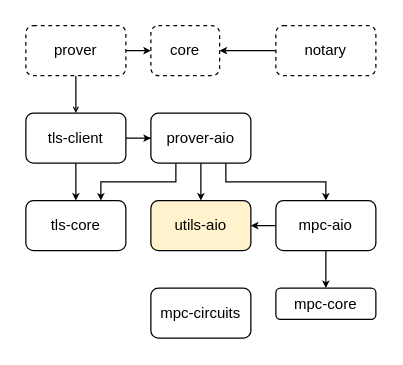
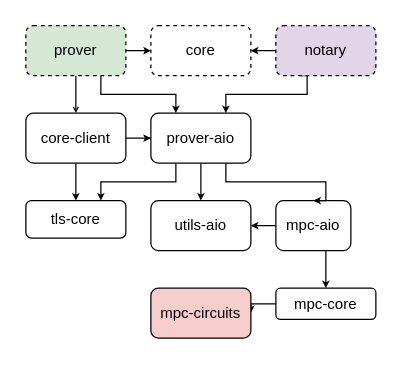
  <mxCell id="0" />
  <mxCell id="1" parent="0" />
+ <mxCell id="2" style="edgeStyle=orthogonalEdgeStyle;rounded=0;jumpStyle=arc;orthogonalLoop=1;jettySize=auto;html=1;entryX=1;entryY=0.5;entryDx=0;entryDy=0;endSize=3;" edge="1" parent="1" source="3" target="11"><mxGeometry relative="1" as="geometry" /></mxCell>
  <mxCell id="3" value="mpc-core" style="rounded=1;whiteSpace=wrap;html=1;" parent="1" vertex="1"><mxGeometry x="220" y="230" width="80" height="25" as="geometry" /></mxCell>
  <mxCell id="4" style="edgeStyle=elbowEdgeStyle;rounded=0;jumpStyle=arc;orthogonalLoop=1;jettySize=auto;html=1;exitX=0;exitY=0.5;exitDx=0;exitDy=0;entryX=1;entryY=0.5;entryDx=0;entryDy=0;endSize=3;" edge="1" parent="1" source="6" target="12"><mxGeometry relative="1" as="geometry" /></mxCell>
  <mxCell id="5" style="edgeStyle=elbowEdgeStyle;rounded=0;jumpStyle=arc;orthogonalLoop=1;jettySize=auto;html=1;entryX=0.5;entryY=0;entryDx=0;entryDy=0;endSize=3;" edge="1" parent="1" source="6" target="3"><mxGeometry relative="1" as="geometry" /></mxCell>
- <mxCell id="6" value="mpc-aio" style="rounded=1;whiteSpace=wrap;html=1;" parent="1" vertex="1"><mxGeometry x="220" y="160" width="80" height="40" as="geometry" /></mxCell>
+ <mxCell id="6" value="mpc-aio" style="rounded=1;whiteSpace=wrap;html=1;" parent="1" vertex="1"><mxGeometry x="220" y="160" width="60" height="40" as="geometry" /></mxCell>
  <mxCell id="7" style="edgeStyle=orthogonalEdgeStyle;rounded=0;orthogonalLoop=1;jettySize=auto;html=1;exitX=0.5;exitY=1;exitDx=0;exitDy=0;entryX=0.5;entryY=0;entryDx=0;entryDy=0;endSize=3;" parent="1" source="10" target="12" edge="1"><mxGeometry relative="1" as="geometry" /></mxCell>
  <mxCell id="8" style="edgeStyle=orthogonalEdgeStyle;rounded=0;jumpStyle=arc;orthogonalLoop=1;jettySize=auto;html=1;exitX=0.75;exitY=1;exitDx=0;exitDy=0;entryX=0.5;entryY=0;entryDx=0;entryDy=0;endSize=3;" edge="1" parent="1" source="10" target="6"><mxGeometry relative="1" as="geometry"><Array as="points"><mxPoint x="180" y="145" /><mxPoint x="260" y="145" /></Array></mxGeometry></mxCell>
  <mxCell id="9" style="edgeStyle=orthogonalEdgeStyle;rounded=0;jumpStyle=arc;orthogonalLoop=1;jettySize=auto;html=1;exitX=0.25;exitY=1;exitDx=0;exitDy=0;entryX=0.75;entryY=0;entryDx=0;entryDy=0;endSize=3;" edge="1" parent="1" source="10" target="24"><mxGeometry relative="1" as="geometry"><Array as="points"><mxPoint x="140" y="145" /><mxPoint x="80" y="145" /></Array></mxGeometry></mxCell>
  <mxCell id="10" value="prover-aio" style="rounded=1;whiteSpace=wrap;html=1;" parent="1" vertex="1"><mxGeometry x="120" y="90" width="80" height="40" as="geometry" /></mxCell>
- <mxCell id="11" value="mpc-circuits" style="rounded=1;whiteSpace=wrap;html=1;" parent="1" vertex="1"><mxGeometry x="120" y="230" width="80" height="40" as="geometry" /></mxCell>
- <mxCell id="12" value="utils-aio" style="rounded=1;whiteSpace=wrap;html=1;fillColor=#fff2cc;" parent="1" vertex="1"><mxGeometry x="120" y="160" width="80" height="40" as="geometry" /></mxCell>
+ <mxCell id="11" value="mpc-circuits" style="rounded=1;whiteSpace=wrap;html=1;fillColor=#f8cecc;" parent="1" vertex="1"><mxGeometry x="120" y="230" width="80" height="40" as="geometry" /></mxCell>
+ <mxCell id="12" value="utils-aio" style="rounded=1;whiteSpace=wrap;html=1;" parent="1" vertex="1"><mxGeometry x="120" y="160" width="80" height="40" as="geometry" /></mxCell>
  <mxCell id="13" style="edgeStyle=orthogonalEdgeStyle;rounded=0;orthogonalLoop=1;jettySize=auto;html=1;exitX=1;exitY=0.5;exitDx=0;exitDy=0;entryX=0;entryY=0.5;entryDx=0;entryDy=0;endSize=3;" parent="1" source="16" target="20" edge="1"><mxGeometry relative="1" as="geometry" /></mxCell>
+ <mxCell id="14" style="edgeStyle=orthogonalEdgeStyle;rounded=0;orthogonalLoop=1;jettySize=auto;html=1;exitX=0.75;exitY=1;exitDx=0;exitDy=0;entryX=0.25;entryY=0;entryDx=0;entryDy=0;endSize=3;" edge="1" parent="1" source="16" target="10"><mxGeometry relative="1" as="geometry"><Array as="points"><mxPoint x="80" y="75" /><mxPoint x="140" y="75" /></Array></mxGeometry></mxCell>
  <mxCell id="15" style="edgeStyle=orthogonalEdgeStyle;rounded=0;jumpStyle=arc;orthogonalLoop=1;jettySize=auto;html=1;entryX=0.5;entryY=0;entryDx=0;entryDy=0;endSize=3;endArrow=open;" edge="1" parent="1" source="16" target="23"><mxGeometry relative="1" as="geometry" /></mxCell>
- <mxCell id="16" value="prover" style="rounded=1;whiteSpace=wrap;html=1;dashed=1;" parent="1" vertex="1"><mxGeometry x="20" y="20" width="80" height="40" as="geometry" /></mxCell>
+ <mxCell id="16" value="prover" style="rounded=1;whiteSpace=wrap;html=1;dashed=1;fillColor=#d5e8d4;" parent="1" vertex="1"><mxGeometry x="20" y="20" width="80" height="40" as="geometry" /></mxCell>
  <mxCell id="17" style="edgeStyle=orthogonalEdgeStyle;rounded=0;orthogonalLoop=1;jettySize=auto;html=1;exitX=0;exitY=0.5;exitDx=0;exitDy=0;entryX=1;entryY=0.5;entryDx=0;entryDy=0;endSize=3;" parent="1" source="19" target="20" edge="1"><mxGeometry relative="1" as="geometry" /></mxCell>
- <mxCell id="19" value="notary" style="rounded=1;whiteSpace=wrap;html=1;dashed=1;" parent="1" vertex="1"><mxGeometry x="220" y="20" width="80" height="40" as="geometry" /></mxCell>
- <mxCell id="20" value="core" style="rounded=1;whiteSpace=wrap;html=1;dashed=1;" parent="1" vertex="1"><mxGeometry x="120" y="20" width="55" height="40" as="geometry" /></mxCell>
+ <mxCell id="18" style="edgeStyle=orthogonalEdgeStyle;rounded=0;orthogonalLoop=1;jettySize=auto;html=1;exitX=0.25;exitY=1;exitDx=0;exitDy=0;entryX=0.75;entryY=0;entryDx=0;entryDy=0;endSize=3;" edge="1" parent="1" source="19" target="10"><mxGeometry relative="1" as="geometry"><Array as="points"><mxPoint x="245" y="60" /><mxPoint x="245" y="75" /><mxPoint x="180" y="75" /></Array></mxGeometry></mxCell>
+ <mxCell id="19" value="notary" style="rounded=1;whiteSpace=wrap;html=1;dashed=1;fillColor=#e1d5e7;" parent="1" vertex="1"><mxGeometry x="220" y="20" width="80" height="40" as="geometry" /></mxCell>
+ <mxCell id="20" value="core" style="rounded=1;whiteSpace=wrap;html=1;dashed=1;" parent="1" vertex="1"><mxGeometry x="120" y="20" width="80" height="40" as="geometry" /></mxCell>
  <mxCell id="21" style="edgeStyle=orthogonalEdgeStyle;rounded=0;orthogonalLoop=1;jettySize=auto;html=1;entryX=0;entryY=0.5;entryDx=0;entryDy=0;endSize=3;" edge="1" parent="1" source="23" target="10"><mxGeometry relative="1" as="geometry" /></mxCell>
  <mxCell id="22" style="edgeStyle=orthogonalEdgeStyle;rounded=0;jumpStyle=arc;orthogonalLoop=1;jettySize=auto;html=1;entryX=0.5;entryY=0;entryDx=0;entryDy=0;endSize=3;" edge="1" parent="1" source="23" target="24"><mxGeometry relative="1" as="geometry" /></mxCell>
- <mxCell id="23" value="tls-client" style="rounded=1;whiteSpace=wrap;html=1;" vertex="1" parent="1"><mxGeometry x="20" y="90" width="80" height="40" as="geometry" /></mxCell>
- <mxCell id="24" value="tls-core" style="rounded=1;whiteSpace=wrap;html=1;" vertex="1" parent="1"><mxGeometry x="20" y="160" width="80" height="40" as="geometry" /></mxCell>
+ <mxCell id="23" value="core-client" style="rounded=1;whiteSpace=wrap;html=1;" vertex="1" parent="1"><mxGeometry x="20" y="90" width="80" height="40" as="geometry" /></mxCell>
+ <mxCell id="24" value="tls-core" style="rounded=1;whiteSpace=wrap;html=1;" vertex="1" parent="1"><mxGeometry x="20" y="160" width="80" height="30" as="geometry" /></mxCell>
